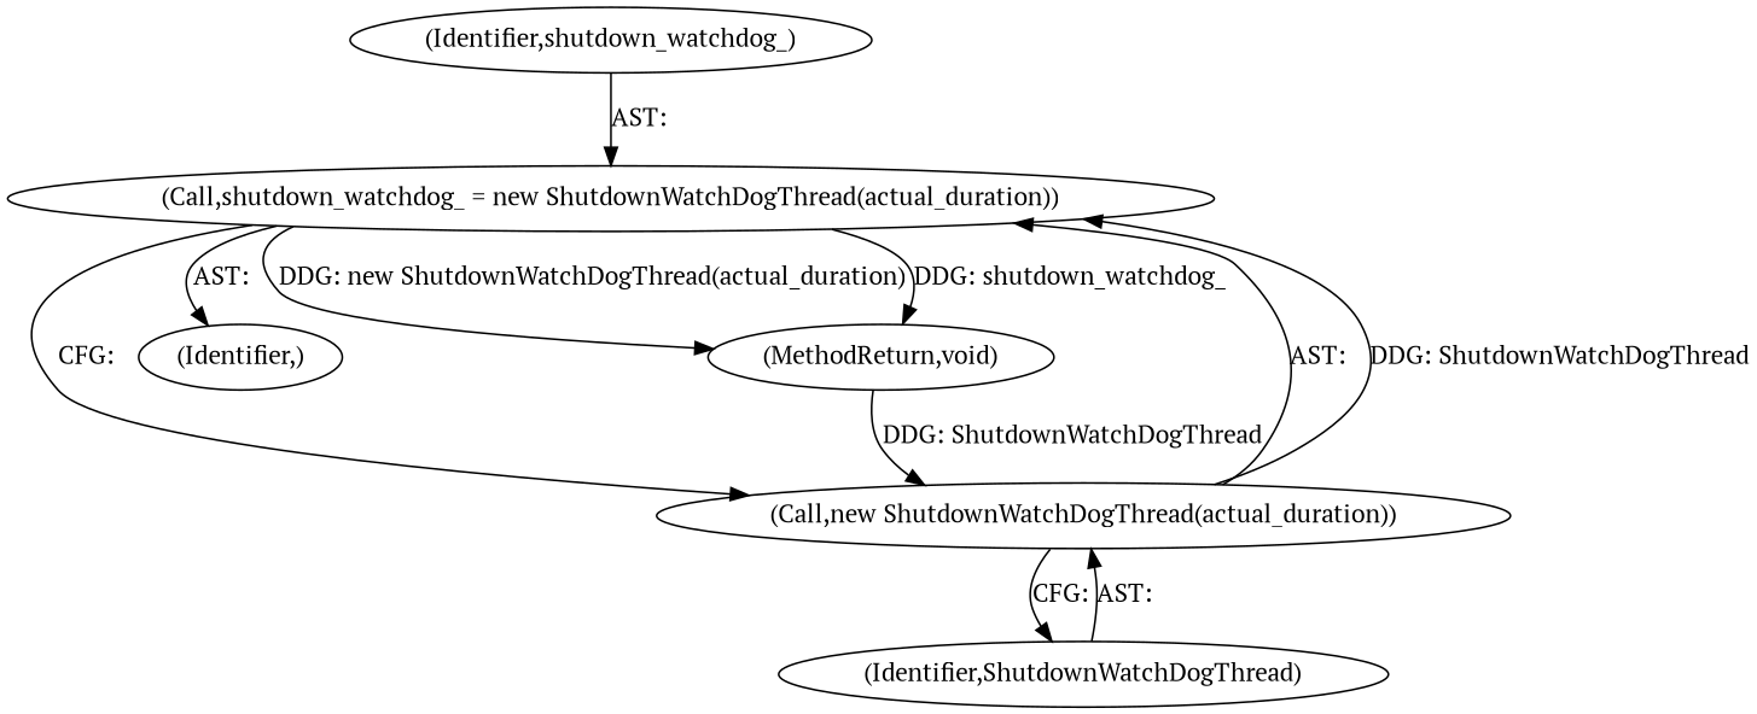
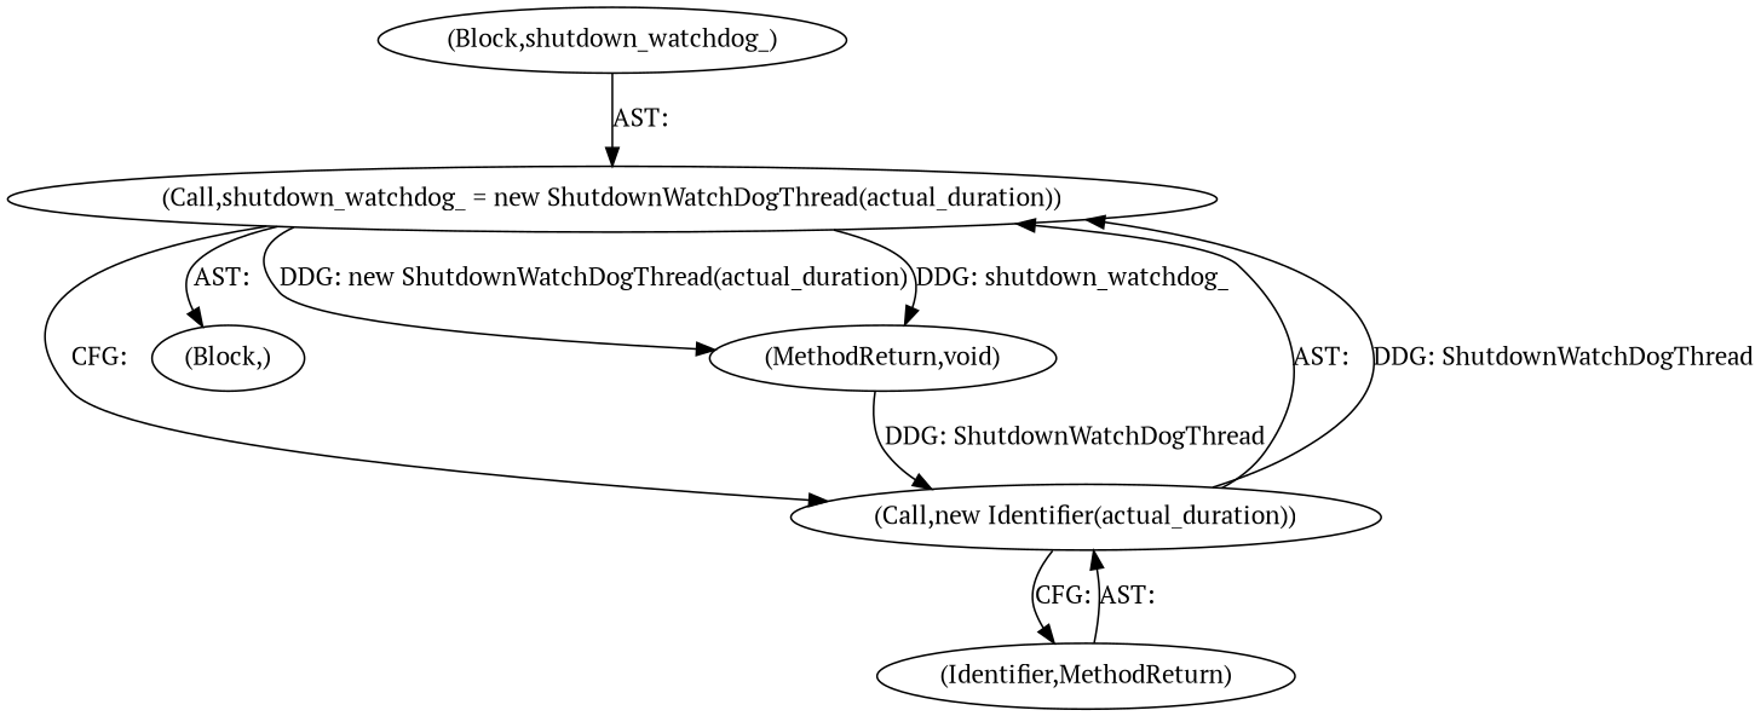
  digraph {
    fontname="PT Serif"
    node [fontname="PT Serif"]
    edge [fontname="PT Serif"]
    n1 [label="(Call,shutdown_watchdog_ = new ShutdownWatchDogThread(actual_duration))"]
-   n2 [label="(Call,new ShutdownWatchDogThread(actual_duration))"]
-   n3 [label="(Identifier,)"]
+   n2 [label="(Call,new Identifier(actual_duration))"]
+   n3 [label="(Block,)"]
    n4 [label="(MethodReturn,void)"]
-   n5 [label="(Identifier,ShutdownWatchDogThread)"]
-   n6 [label="(Identifier,shutdown_watchdog_)"]
+   n5 [label="(Identifier,MethodReturn)"]
+   n6 [label="(Block,shutdown_watchdog_)"]
    n1 -> n2 [label="CFG: "]
    n1 -> n3 [label="AST: "]
    n1 -> n4 [label="DDG: new ShutdownWatchDogThread(actual_duration)"]
    n1 -> n4 [label="DDG: shutdown_watchdog_"]
    n2 -> n1 [label="AST: "]
    n2 -> n1 [label="DDG: ShutdownWatchDogThread"]
    n2 -> n5 [label="CFG: "]
    n4 -> n2 [label="DDG: ShutdownWatchDogThread"]
    n5 -> n2 [label="AST: "]
    n6 -> n1 [label="AST: "]
  }
